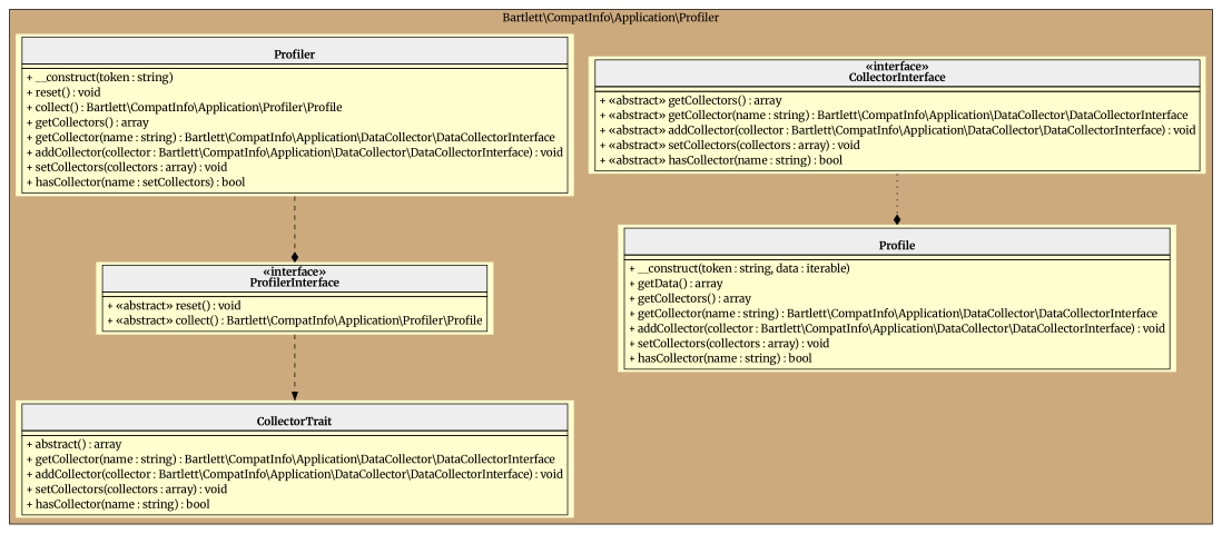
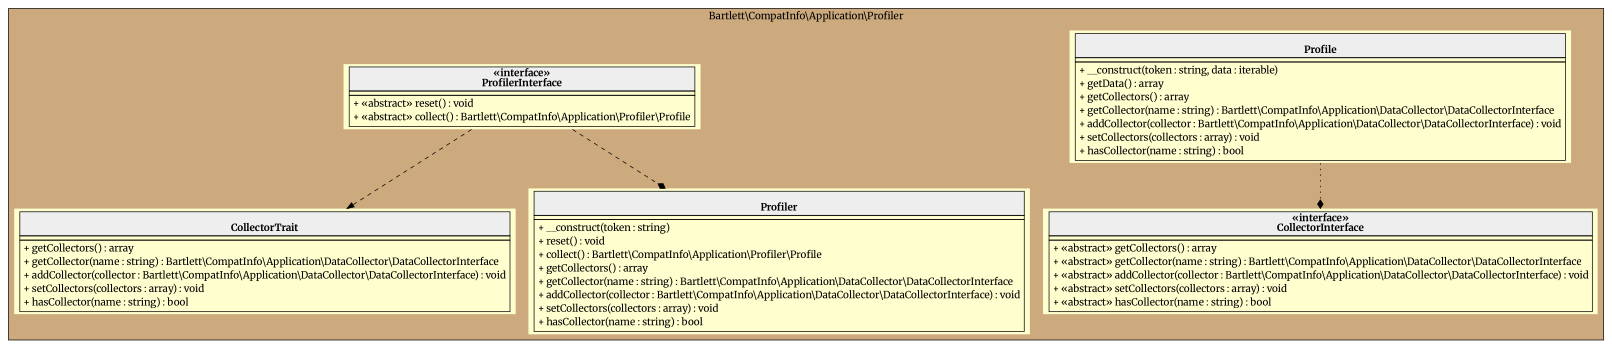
  digraph {
    fontname=Merriweather
    rankdir=TB
    node [fillcolor="#FEFECE" fontname=Merriweather shape=none style=filled]
    edge [arrowhead=diamond fontname=Merriweather style=dashed]
    n1 [label=< <table cellspacing="0" border="0" cellborder="1">     <tr><td bgcolor="#eeeeee"><b>«interface»<br/>CollectorInterface</b></td></tr>     <tr><td></td></tr>     <tr><td><table border="0" cellspacing="0" cellpadding="2">     <tr><td align="left">+ «abstract» getCollectors() : array</td></tr>     <tr><td align="left">+ «abstract» getCollector(name : string) : Bartlett\\CompatInfo\\Application\\DataCollector\\DataCollectorInterface</td></tr>     <tr><td align="left">+ «abstract» addCollector(collector : Bartlett\\CompatInfo\\Application\\DataCollector\\DataCollectorInterface) : void</td></tr>     <tr><td align="left">+ «abstract» setCollectors(collectors : array) : void</td></tr>     <tr><td align="left">+ «abstract» hasCollector(name : string) : bool</td></tr> </table></td></tr> </table>>]
-   n2 [label=< <table cellspacing="0" border="0" cellborder="1">     <tr><td bgcolor="#eeeeee"><b><br/>CollectorTrait</b></td></tr>     <tr><td></td></tr>     <tr><td><table border="0" cellspacing="0" cellpadding="2">     <tr><td align="left">+ abstract() : array</td></tr>     <tr><td align="left">+ getCollector(name : string) : Bartlett\\CompatInfo\\Application\\DataCollector\\DataCollectorInterface</td></tr>     <tr><td align="left">+ addCollector(collector : Bartlett\\CompatInfo\\Application\\DataCollector\\DataCollectorInterface) : void</td></tr>     <tr><td align="left">+ setCollectors(collectors : array) : void</td></tr>     <tr><td align="left">+ hasCollector(name : string) : bool</td></tr> </table></td></tr> </table>>]
+   n2 [label=< <table cellspacing="0" border="0" cellborder="1">     <tr><td bgcolor="#eeeeee"><b><br/>CollectorTrait</b></td></tr>     <tr><td></td></tr>     <tr><td><table border="0" cellspacing="0" cellpadding="2">     <tr><td align="left">+ getCollectors() : array</td></tr>     <tr><td align="left">+ getCollector(name : string) : Bartlett\\CompatInfo\\Application\\DataCollector\\DataCollectorInterface</td></tr>     <tr><td align="left">+ addCollector(collector : Bartlett\\CompatInfo\\Application\\DataCollector\\DataCollectorInterface) : void</td></tr>     <tr><td align="left">+ setCollectors(collectors : array) : void</td></tr>     <tr><td align="left">+ hasCollector(name : string) : bool</td></tr> </table></td></tr> </table>>]
    n3 [label=< <table cellspacing="0" border="0" cellborder="1">     <tr><td bgcolor="#eeeeee"><b><br/>Profile</b></td></tr>     <tr><td></td></tr>     <tr><td><table border="0" cellspacing="0" cellpadding="2">     <tr><td align="left">+ __construct(token : string, data : iterable)</td></tr>     <tr><td align="left">+ getData() : array</td></tr>     <tr><td align="left">+ getCollectors() : array</td></tr>     <tr><td align="left">+ getCollector(name : string) : Bartlett\\CompatInfo\\Application\\DataCollector\\DataCollectorInterface</td></tr>     <tr><td align="left">+ addCollector(collector : Bartlett\\CompatInfo\\Application\\DataCollector\\DataCollectorInterface) : void</td></tr>     <tr><td align="left">+ setCollectors(collectors : array) : void</td></tr>     <tr><td align="left">+ hasCollector(name : string) : bool</td></tr> </table></td></tr> </table>>]
-   n4 [label=< <table cellspacing="0" border="0" cellborder="1">     <tr><td bgcolor="#eeeeee"><b><br/>Profiler</b></td></tr>     <tr><td></td></tr>     <tr><td><table border="0" cellspacing="0" cellpadding="2">     <tr><td align="left">+ __construct(token : string)</td></tr>     <tr><td align="left">+ reset() : void</td></tr>     <tr><td align="left">+ collect() : Bartlett\\CompatInfo\\Application\\Profiler\\Profile</td></tr>     <tr><td align="left">+ getCollectors() : array</td></tr>     <tr><td align="left">+ getCollector(name : string) : Bartlett\\CompatInfo\\Application\\DataCollector\\DataCollectorInterface</td></tr>     <tr><td align="left">+ addCollector(collector : Bartlett\\CompatInfo\\Application\\DataCollector\\DataCollectorInterface) : void</td></tr>     <tr><td align="left">+ setCollectors(collectors : array) : void</td></tr>     <tr><td align="left">+ hasCollector(name : setCollectors) : bool</td></tr> </table></td></tr> </table>>]
+   n4 [label=< <table cellspacing="0" border="0" cellborder="1">     <tr><td bgcolor="#eeeeee"><b><br/>Profiler</b></td></tr>     <tr><td></td></tr>     <tr><td><table border="0" cellspacing="0" cellpadding="2">     <tr><td align="left">+ __construct(token : string)</td></tr>     <tr><td align="left">+ reset() : void</td></tr>     <tr><td align="left">+ collect() : Bartlett\\CompatInfo\\Application\\Profiler\\Profile</td></tr>     <tr><td align="left">+ getCollectors() : array</td></tr>     <tr><td align="left">+ getCollector(name : string) : Bartlett\\CompatInfo\\Application\\DataCollector\\DataCollectorInterface</td></tr>     <tr><td align="left">+ addCollector(collector : Bartlett\\CompatInfo\\Application\\DataCollector\\DataCollectorInterface) : void</td></tr>     <tr><td align="left">+ setCollectors(collectors : array) : void</td></tr>     <tr><td align="left">+ hasCollector(name : string) : bool</td></tr> </table></td></tr> </table>>]
    n5 [label=< <table cellspacing="0" border="0" cellborder="1">     <tr><td bgcolor="#eeeeee"><b>«interface»<br/>ProfilerInterface</b></td></tr>     <tr><td></td></tr>     <tr><td><table border="0" cellspacing="0" cellpadding="2">     <tr><td align="left">+ «abstract» reset() : void</td></tr>     <tr><td align="left">+ «abstract» collect() : Bartlett\\CompatInfo\\Application\\Profiler\\Profile</td></tr> </table></td></tr> </table>>]
    subgraph cluster_1 {
      bgcolor=burlywood3
      label="Bartlett\\CompatInfo\\Application\\Profiler"
      n1
      n2
      n3
      n4
      n5
    }
-   n1 -> n3 [style=dotted]
-   n4 -> n5
+   n3 -> n1 [style=dotted]
+   n5 -> n4
    n5 -> n2 [arrowhead=normal]
  }
